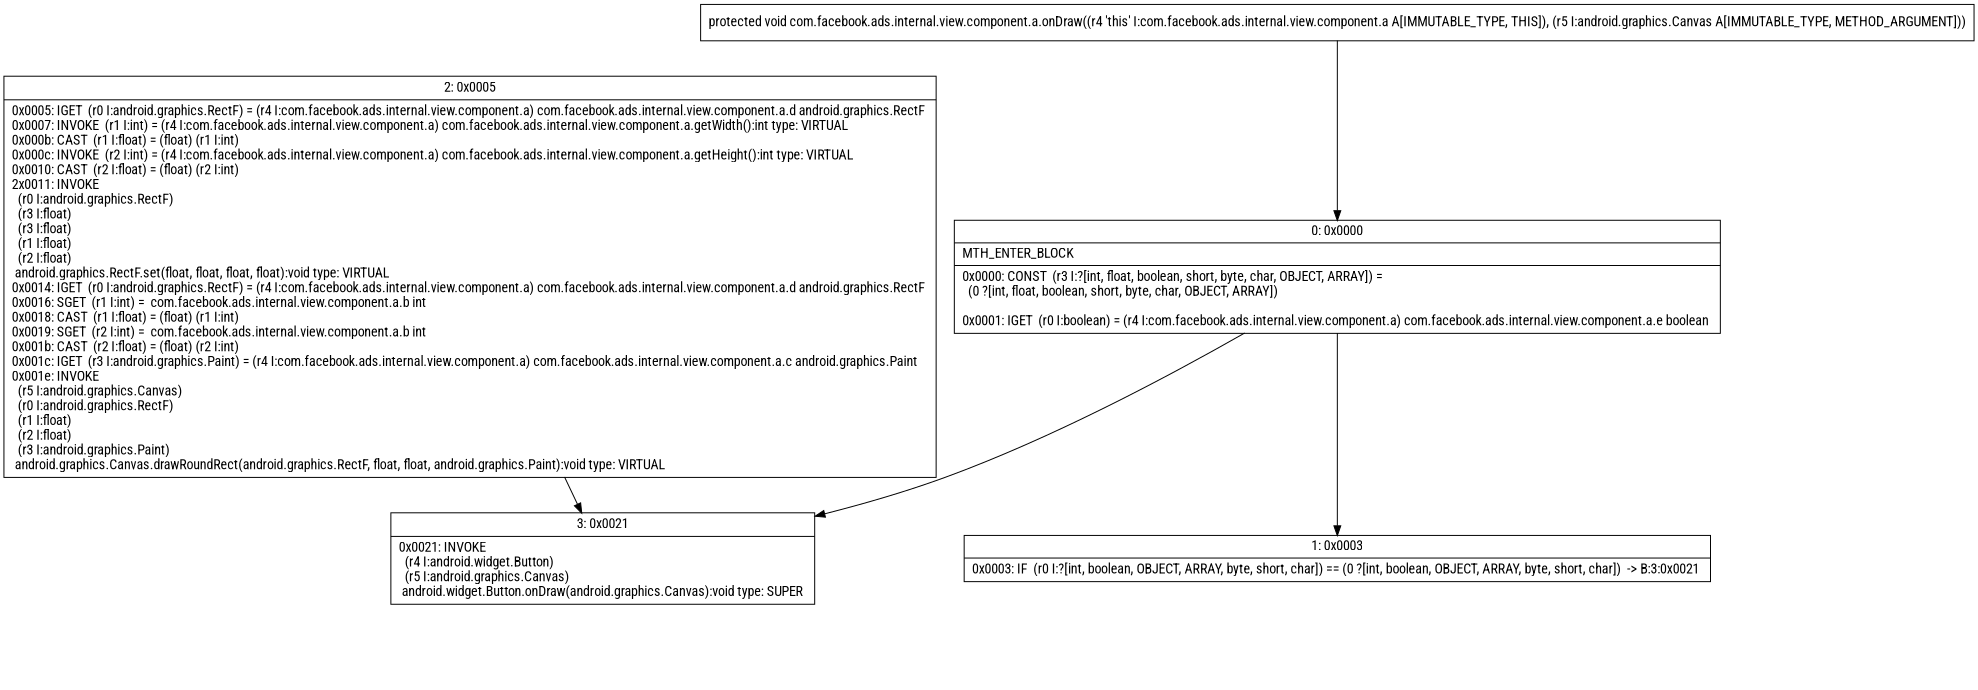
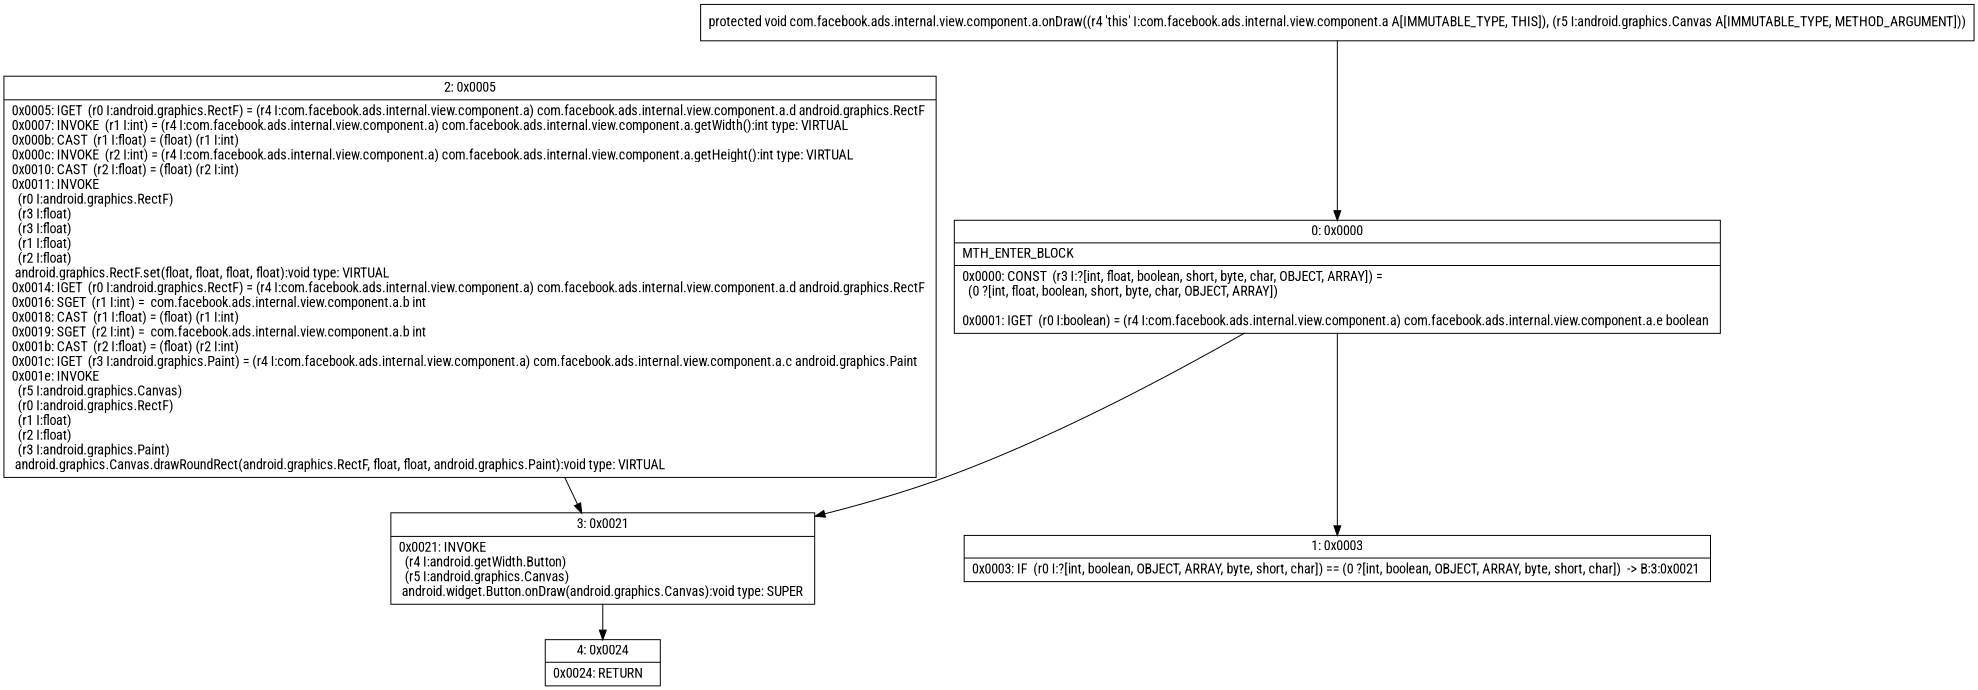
  digraph {
    fontname="Roboto Condensed"
    node [fontname="Roboto Condensed" shape=record]
    edge [fontname="Roboto Condensed"]
    n1 [label="{0\:\ 0x0000|MTH_ENTER_BLOCK\l|0x0000: CONST  (r3 I:?[int, float, boolean, short, byte, char, OBJECT, ARRAY]) = \l  (0 ?[int, float, boolean, short, byte, char, OBJECT, ARRAY])\l \l0x0001: IGET  (r0 I:boolean) = (r4 I:com.facebook.ads.internal.view.component.a) com.facebook.ads.internal.view.component.a.e boolean \l}"]
    n2 [label="{1\:\ 0x0003|0x0003: IF  (r0 I:?[int, boolean, OBJECT, ARRAY, byte, short, char]) == (0 ?[int, boolean, OBJECT, ARRAY, byte, short, char])  \-\> B:3:0x0021 \l}"]
-   n3 [label="{3\:\ 0x0021|0x0021: INVOKE  \l  (r4 I:android.widget.Button)\l  (r5 I:android.graphics.Canvas)\l android.widget.Button.onDraw(android.graphics.Canvas):void type: SUPER \l}"]
-   n4 [label="{2\:\ 0x0005|0x0005: IGET  (r0 I:android.graphics.RectF) = (r4 I:com.facebook.ads.internal.view.component.a) com.facebook.ads.internal.view.component.a.d android.graphics.RectF \l0x0007: INVOKE  (r1 I:int) = (r4 I:com.facebook.ads.internal.view.component.a) com.facebook.ads.internal.view.component.a.getWidth():int type: VIRTUAL \l0x000b: CAST  (r1 I:float) = (float) (r1 I:int) \l0x000c: INVOKE  (r2 I:int) = (r4 I:com.facebook.ads.internal.view.component.a) com.facebook.ads.internal.view.component.a.getHeight():int type: VIRTUAL \l0x0010: CAST  (r2 I:float) = (float) (r2 I:int) \l2x0011: INVOKE  \l  (r0 I:android.graphics.RectF)\l  (r3 I:float)\l  (r3 I:float)\l  (r1 I:float)\l  (r2 I:float)\l android.graphics.RectF.set(float, float, float, float):void type: VIRTUAL \l0x0014: IGET  (r0 I:android.graphics.RectF) = (r4 I:com.facebook.ads.internal.view.component.a) com.facebook.ads.internal.view.component.a.d android.graphics.RectF \l0x0016: SGET  (r1 I:int) =  com.facebook.ads.internal.view.component.a.b int \l0x0018: CAST  (r1 I:float) = (float) (r1 I:int) \l0x0019: SGET  (r2 I:int) =  com.facebook.ads.internal.view.component.a.b int \l0x001b: CAST  (r2 I:float) = (float) (r2 I:int) \l0x001c: IGET  (r3 I:android.graphics.Paint) = (r4 I:com.facebook.ads.internal.view.component.a) com.facebook.ads.internal.view.component.a.c android.graphics.Paint \l0x001e: INVOKE  \l  (r5 I:android.graphics.Canvas)\l  (r0 I:android.graphics.RectF)\l  (r1 I:float)\l  (r2 I:float)\l  (r3 I:android.graphics.Paint)\l android.graphics.Canvas.drawRoundRect(android.graphics.RectF, float, float, android.graphics.Paint):void type: VIRTUAL \l}"]
+   n3 [label="{3\:\ 0x0021|0x0021: INVOKE  \l  (r4 I:android.getWidth.Button)\l  (r5 I:android.graphics.Canvas)\l android.widget.Button.onDraw(android.graphics.Canvas):void type: SUPER \l}"]
+   n4 [label="{2\:\ 0x0005|0x0005: IGET  (r0 I:android.graphics.RectF) = (r4 I:com.facebook.ads.internal.view.component.a) com.facebook.ads.internal.view.component.a.d android.graphics.RectF \l0x0007: INVOKE  (r1 I:int) = (r4 I:com.facebook.ads.internal.view.component.a) com.facebook.ads.internal.view.component.a.getWidth():int type: VIRTUAL \l0x000b: CAST  (r1 I:float) = (float) (r1 I:int) \l0x000c: INVOKE  (r2 I:int) = (r4 I:com.facebook.ads.internal.view.component.a) com.facebook.ads.internal.view.component.a.getHeight():int type: VIRTUAL \l0x0010: CAST  (r2 I:float) = (float) (r2 I:int) \l0x0011: INVOKE  \l  (r0 I:android.graphics.RectF)\l  (r3 I:float)\l  (r3 I:float)\l  (r1 I:float)\l  (r2 I:float)\l android.graphics.RectF.set(float, float, float, float):void type: VIRTUAL \l0x0014: IGET  (r0 I:android.graphics.RectF) = (r4 I:com.facebook.ads.internal.view.component.a) com.facebook.ads.internal.view.component.a.d android.graphics.RectF \l0x0016: SGET  (r1 I:int) =  com.facebook.ads.internal.view.component.a.b int \l0x0018: CAST  (r1 I:float) = (float) (r1 I:int) \l0x0019: SGET  (r2 I:int) =  com.facebook.ads.internal.view.component.a.b int \l0x001b: CAST  (r2 I:float) = (float) (r2 I:int) \l0x001c: IGET  (r3 I:android.graphics.Paint) = (r4 I:com.facebook.ads.internal.view.component.a) com.facebook.ads.internal.view.component.a.c android.graphics.Paint \l0x001e: INVOKE  \l  (r5 I:android.graphics.Canvas)\l  (r0 I:android.graphics.RectF)\l  (r1 I:float)\l  (r2 I:float)\l  (r3 I:android.graphics.Paint)\l android.graphics.Canvas.drawRoundRect(android.graphics.RectF, float, float, android.graphics.Paint):void type: VIRTUAL \l}"]
+   n5 [label="{4\:\ 0x0024|0x0024: RETURN   \l}"]
    n6 [label="{protected void com.facebook.ads.internal.view.component.a.onDraw((r4 'this' I:com.facebook.ads.internal.view.component.a A[IMMUTABLE_TYPE, THIS]), (r5 I:android.graphics.Canvas A[IMMUTABLE_TYPE, METHOD_ARGUMENT])) }"]
    n1 -> n2
    n1 -> n3
+   n3 -> n5
    n4 -> n3
    n6 -> n1
  }
